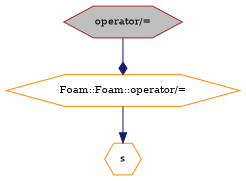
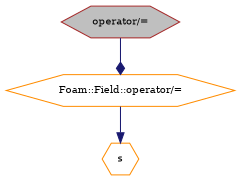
  digraph {
    fontname="DejaVu Serif"
    rankdir=TB
    node [color=darkorange fontname="DejaVu Serif" fontsize=10 shape=hexagon]
    edge [color=midnightblue fontname="DejaVu Serif" fontsize=10 labelfontname=FreeSans labelfontsize=10 style=solid]
    n1 [color=brown fillcolor=grey75 fontcolor=black height=0.2 label="operator/=" style=filled width=0.4]
-   n2 [height=0.2 label="Foam::Foam::operator/=" width=0.4]
+   n2 [height=0.2 label="Foam::Field::operator/=" width=0.4]
    n3 [height=0.2 label=s width=0.4]
    n1 -> n2 [arrowhead=diamond]
    n2 -> n3 [arrowhead=normal]
  }
